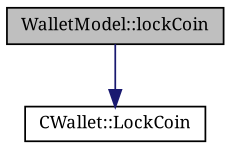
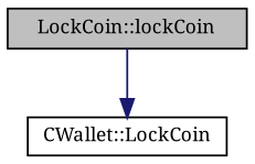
  digraph {
    rankdir=TB
    fontname="Noto Serif"
    node [color=black fontname="Noto Serif" fontsize=10 shape=record style=filled]
-   n1 [fillcolor=grey75 fontcolor=black height=0.2 label="WalletModel::lockCoin" width=0.4]
+   n1 [fillcolor=grey75 fontcolor=black height=0.2 label="LockCoin::lockCoin" width=0.4]
    n2 [fillcolor=white height=0.2 label="CWallet::LockCoin" width=0.4]
    n1 -> n2 [color=midnightblue fontname="Noto Serif" fontsize=10 labelfontname=Helvetica labelfontsize=10 style=solid]
  }
